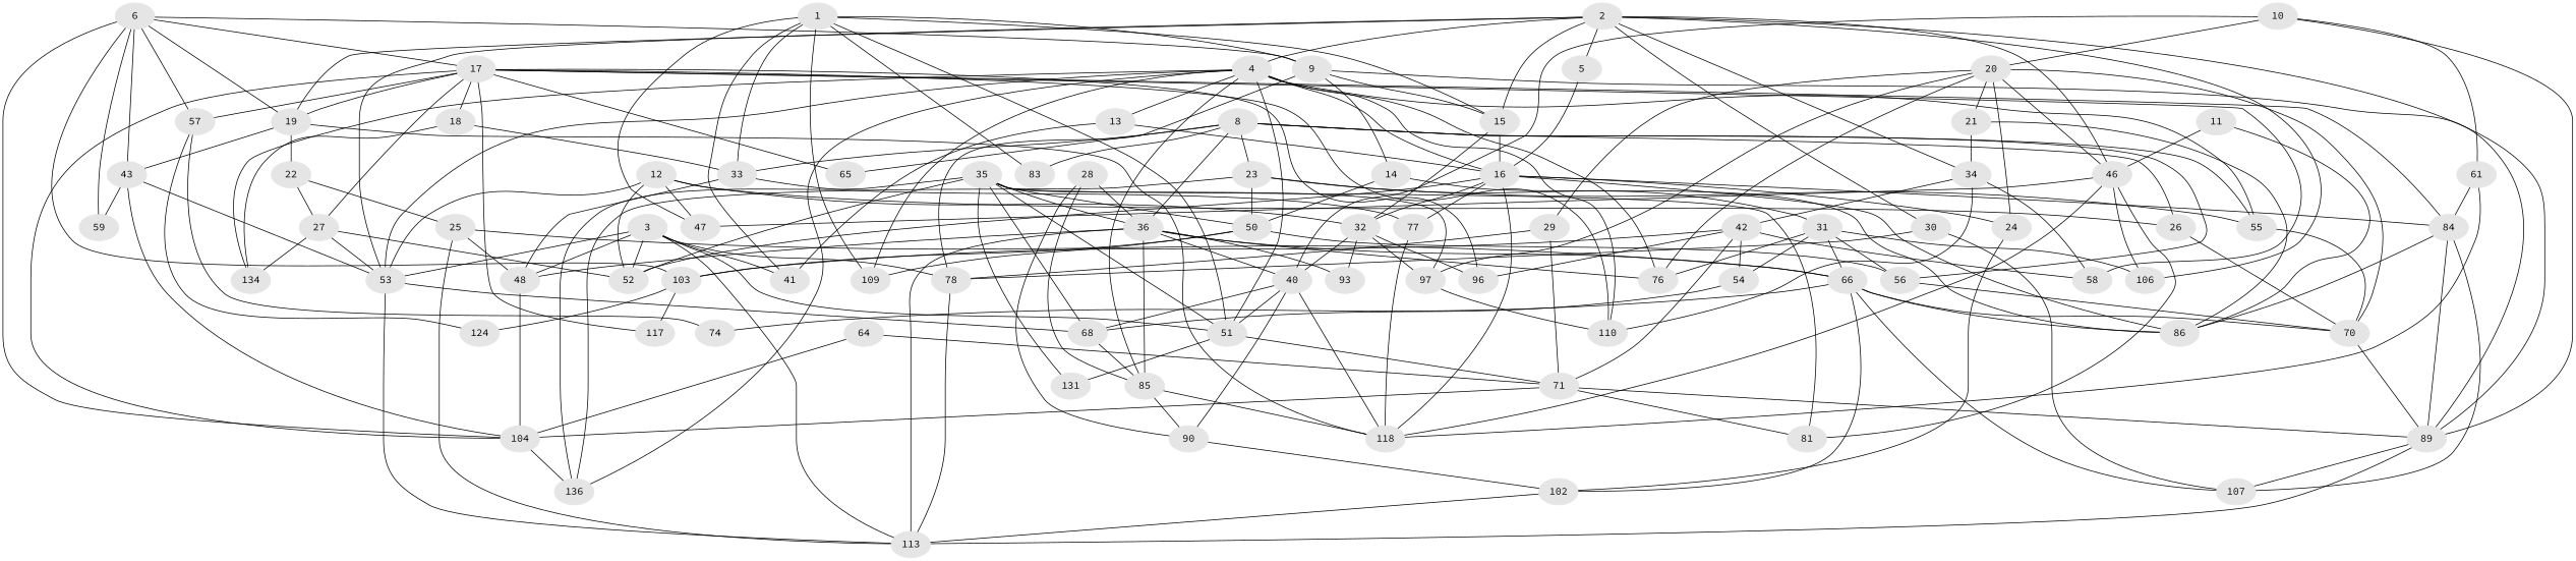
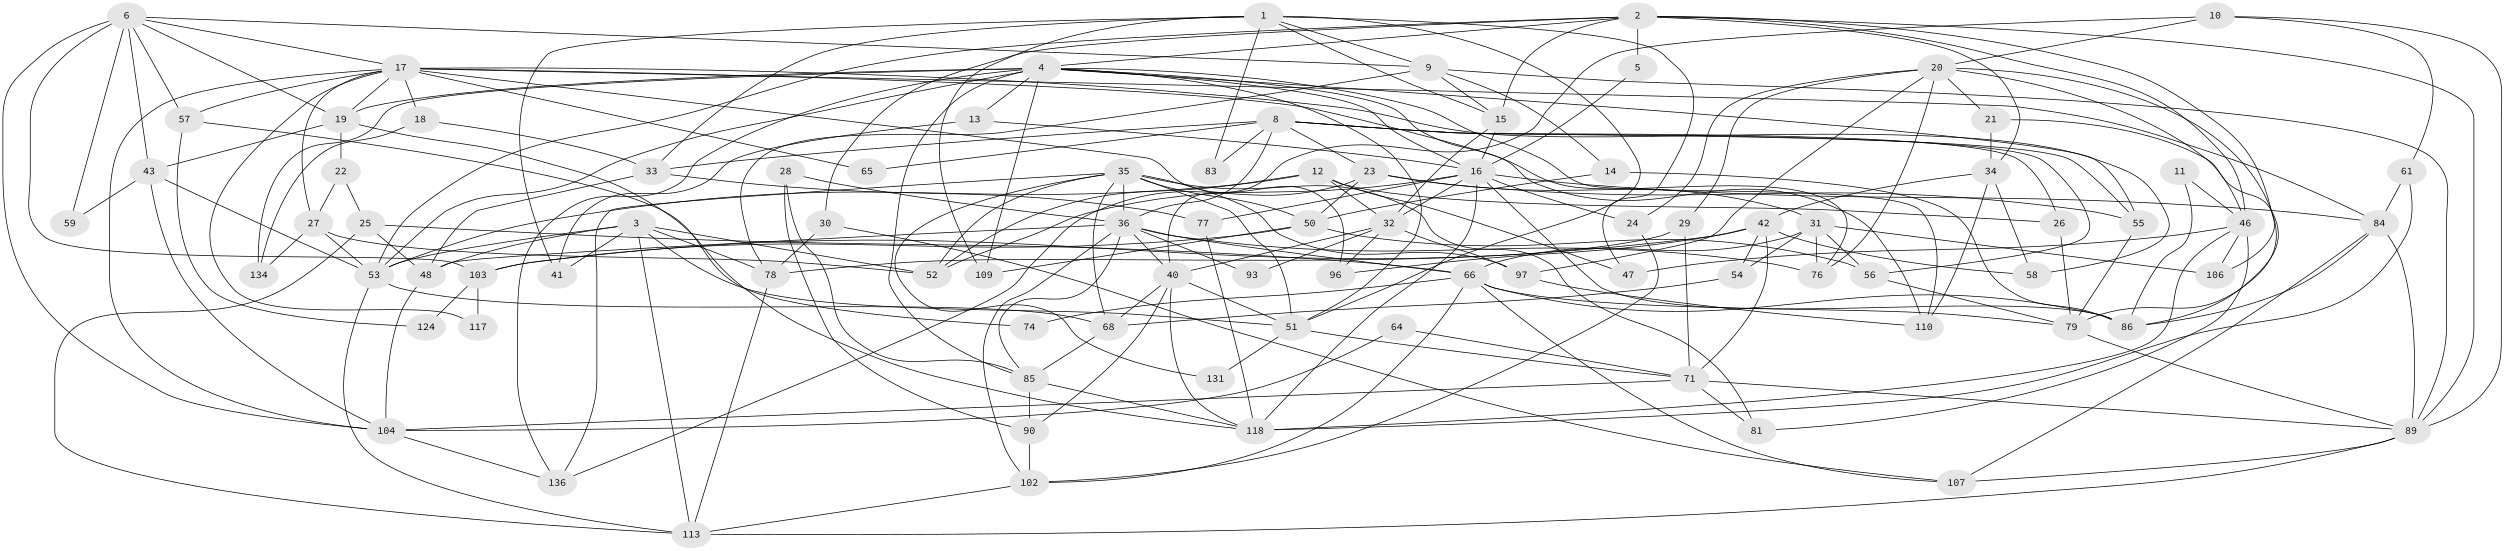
  graph {
    fontname="Source Code Pro"
    node [color=gray90 fontname="Source Code Pro" style=filled]
    edge [fontname="Source Code Pro"]
    1 [super="+7"]
    9 [super="+75"]
    15
    33 [super="+79"]
    41 [super="+49"]
    47
    51 [super="+133"]
    83
    109
    78 [super="+99"]
    89 [super="+137"]
    14
    16 [super="+63"]
    32 [super="+91"]
    48 [super="+105"]
    77 [super="+127"]
    43 [super="+115"]
    53 [super="+61"]
    59
    104
    71 [super="+130"]
    131
    2 [super="+45"]
    4 [super="+39"]
    5
    19 [super="+126"]
    30
    34 [super="+67"]
    46 [super="+82"]
    106
    13
    55
    76
    85 [super="+121"]
    110
    134
    136
    118 [super="+135"]
    22
    107
    58
    42 [super="+92"]
    81
    113 [super="+125"]
    68
    3 [super="+111"]
    52 [super="+80"]
    86 [super="+108"]
    24
    84 [super="+88"]
-   70 [super="+95"]
+   70 [super="+95" label=79]
    90
    6 [super="+62"]
    17 [super="+119"]
    57
    103 [super="+122"]
    65
    18
    27 [super="+69"]
    96
    117
    74
    124
    8 [super="+98"]
    23 [super="+132"]
    26 [super="+123"]
    36 [super="+38"]
    56
    50 [super="+129"]
    31 [super="+116"]
    40 [super="+72"]
    102 [super="+114"]
    66 [super="+112"]
    93
    10 [super="+120"]
    20 [super="+44"]
    n77 [label=61]
    21
    29
    97 [super="+128"]
    11
    12 [super="+100"]
    25 [super="+73"]
    54
    28 [super="+94"]
    35 [super="+101"]
    64
    1 -- 9
    1 -- 15
    1 -- 33
    1 -- 41
    1 -- 47
    1 -- 51
    1 -- 83
    1 -- 109
    9 -- 15
    9 -- 78
    9 -- 89
    9 -- 14
    15 -- 16
    15 -- 32
    33 -- 48 [weight=2]
    33 -- 77
    51 -- 71
    51 -- 131
    78 -- 113
    89 -- 107
    89 -- 113
    14 -- 86
    14 -- 50
    16 -- 32
    16 -- 77
    16 -- 118
    16 -- 52
    16 -- 86
    16 -- 24
    16 -- 84
    32 -- 96
    32 -- 40
    32 -- 93
    32 -- 97
    48 -- 104
    77 -- 118
    43 -- 53
    43 -- 59
    43 -- 104
    53 -- 113
    53 -- 68
    104 -- 136
    71 -- 89
    71 -- 104
    71 -- 81
    2 -- 15
    2 -- 89
    2 -- 53
    2 -- 4
    2 -- 5
-   2 -- 19
+   4 -- 19
    2 -- 30
    2 -- 34
    2 -- 46
    2 -- 106
    4 -- 51
    4 -- 109
    4 -- 16
    4 -- 53
    4 -- 13
    4 -- 55
    4 -- 76
    4 -- 85
    4 -- 110
    4 -- 134
    4 -- 136
    5 -- 16
    19 -- 43
    19 -- 118
    19 -- 22
    30 -- 78
    30 -- 107
    34 -- 110
    34 -- 58
    34 -- 42
    46 -- 47
    46 -- 106
    46 -- 118
    46 -- 81
    13 -- 41
    13 -- 16
    55 -- 70
    85 -- 118
    85 -- 90
    22 -- 27
    22 -- 25
    42 -- 71
    42 -- 58
    42 -- 103
    42 -- 96
    42 -- 54
    68 -- 85
    3 -- 41
    3 -- 51
    3 -- 78
    3 -- 48
    3 -- 53
    3 -- 113
    3 -- 52
    24 -- 102
    84 -- 89
    84 -- 107
    84 -- 86
    70 -- 89
    90 -- 102
    6 -- 9
    6 -- 43
    6 -- 59
    6 -- 104
    6 -- 19
    6 -- 17
    6 -- 57
    6 -- 103
    17 -- 104
    17 -- 19
    17 -- 110
    17 -- 58
    17 -- 84 [weight=2]
    17 -- 57 [weight=2]
    17 -- 65
    17 -- 18
    17 -- 27
    17 -- 96
    17 -- 117
    57 -- 74
    57 -- 124
    103 -- 117
    103 -- 124
    18 -- 33
    18 -- 134
    27 -- 53
    27 -- 134
    27 -- 52
    8 -- 33
    8 -- 83
    8 -- 55
    8 -- 65
    8 -- 23
    8 -- 26
    8 -- 36
    8 -- 56
    23 -- 55
    23 -- 136
    23 -- 50
    23 -- 31
    26 -- 70 [weight=2]
    36 -- 48
    36 -- 76
    36 -- 85
    36 -- 40
-   36 -- 113
+   36 -- 102
    36 -- 66
    36 -- 93
    56 -- 70
    50 -- 109
    50 -- 103
    50 -- 56
    31 -- 106
    31 -- 76
    31 -- 56
    31 -- 66
    31 -- 54
    40 -- 51
    40 -- 118
    40 -- 68
    40 -- 90
    102 -- 113
    66 -- 107
    66 -- 86
    66 -- 70
    66 -- 74
    66 -- 102
    10 -- 89
    10 -- 40
    10 -- 20
    10 -- n77
    20 -- 46
    20 -- 76
    20 -- 24
    20 -- 70
    20 -- 21
    20 -- 29
    20 -- 97
    n77 -- 118
    n77 -- 84
    21 -- 34
    21 -- 86
    29 -- 78
    29 -- 71
    97 -- 110
    11 -- 46
    11 -- 86
    12 -- 47
    12 -- 32
    12 -- 53
    12 -- 52
    12 -- 26
    25 -- 48
    25 -- 113
    25 -- 66
    54 -- 68
    28 -- 85
    28 -- 90
    28 -- 36
    35 -- 51
    35 -- 131
    35 -- 136
    35 -- 81
    35 -- 68
    35 -- 52
    35 -- 36
    35 -- 50
    35 -- 97
    64 -- 104
    64 -- 71
  }
